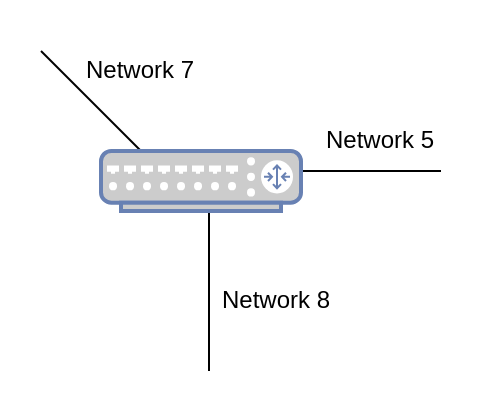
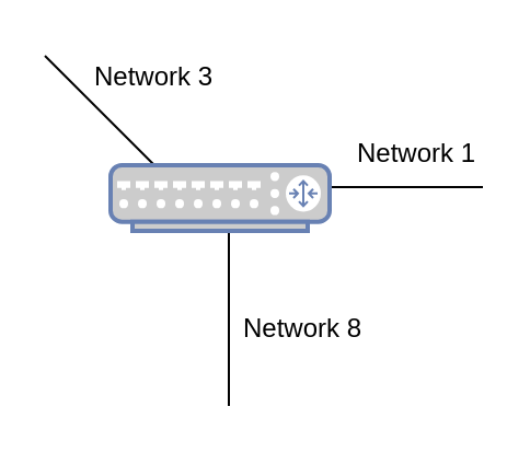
  <mxCell id="0" />
  <mxCell id="1" parent="0" />
  <mxCell id="2" value="" style="endArrow=none;html=1;rounded=0;" parent="1" edge="1"><mxGeometry width="50" height="50" relative="1" as="geometry"><mxPoint x="140" y="85" as="sourcePoint" /><mxPoint x="220" y="85" as="targetPoint" /></mxGeometry></mxCell>
  <mxCell id="3" value="" style="endArrow=none;html=1;rounded=0;" parent="1" edge="1"><mxGeometry width="50" height="50" relative="1" as="geometry"><mxPoint x="104" y="185" as="sourcePoint" /><mxPoint x="104" y="95" as="targetPoint" /></mxGeometry></mxCell>
  <mxCell id="4" value="" style="endArrow=none;html=1;rounded=0;" parent="1" edge="1"><mxGeometry width="50" height="50" relative="1" as="geometry"><mxPoint x="80" y="85" as="sourcePoint" /><mxPoint x="20" y="25" as="targetPoint" /></mxGeometry></mxCell>
- <mxCell id="5" value="Network 5" style="text;html=1;strokeColor=none;fillColor=none;align=center;verticalAlign=middle;whiteSpace=wrap;rounded=0;" parent="1" vertex="1"><mxGeometry x="160" y="55" width="60" height="30" as="geometry" /></mxCell>
+ <mxCell id="5" value="Network 1" style="text;html=1;strokeColor=none;fillColor=none;align=center;verticalAlign=middle;whiteSpace=wrap;rounded=0;" parent="1" vertex="1"><mxGeometry x="160" y="55" width="60" height="30" as="geometry" /></mxCell>
  <mxCell id="6" value="Network 8" style="text;html=1;strokeColor=none;fillColor=none;align=center;verticalAlign=middle;whiteSpace=wrap;rounded=0;" parent="1" vertex="1"><mxGeometry x="108" y="135" width="60" height="30" as="geometry" /></mxCell>
- <mxCell id="7" value="Network 7" style="text;html=1;strokeColor=none;fillColor=none;align=center;verticalAlign=middle;whiteSpace=wrap;rounded=0;" parent="1" vertex="1"><mxGeometry x="40" y="20" width="60" height="30" as="geometry" /></mxCell>
+ <mxCell id="7" value="Network 3" style="text;html=1;strokeColor=none;fillColor=none;align=center;verticalAlign=middle;whiteSpace=wrap;rounded=0;" parent="1" vertex="1"><mxGeometry x="40" y="20" width="60" height="30" as="geometry" /></mxCell>
  <mxCell id="8" value="" style="fontColor=#0066CC;verticalAlign=top;verticalLabelPosition=bottom;labelPosition=center;align=center;html=1;outlineConnect=0;fillColor=#CCCCCC;strokeColor=#6881B3;gradientColor=none;gradientDirection=north;strokeWidth=2;shape=mxgraph.networks.router;" vertex="1" parent="1"><mxGeometry x="50" y="75" width="100" height="30" as="geometry" /></mxCell>
